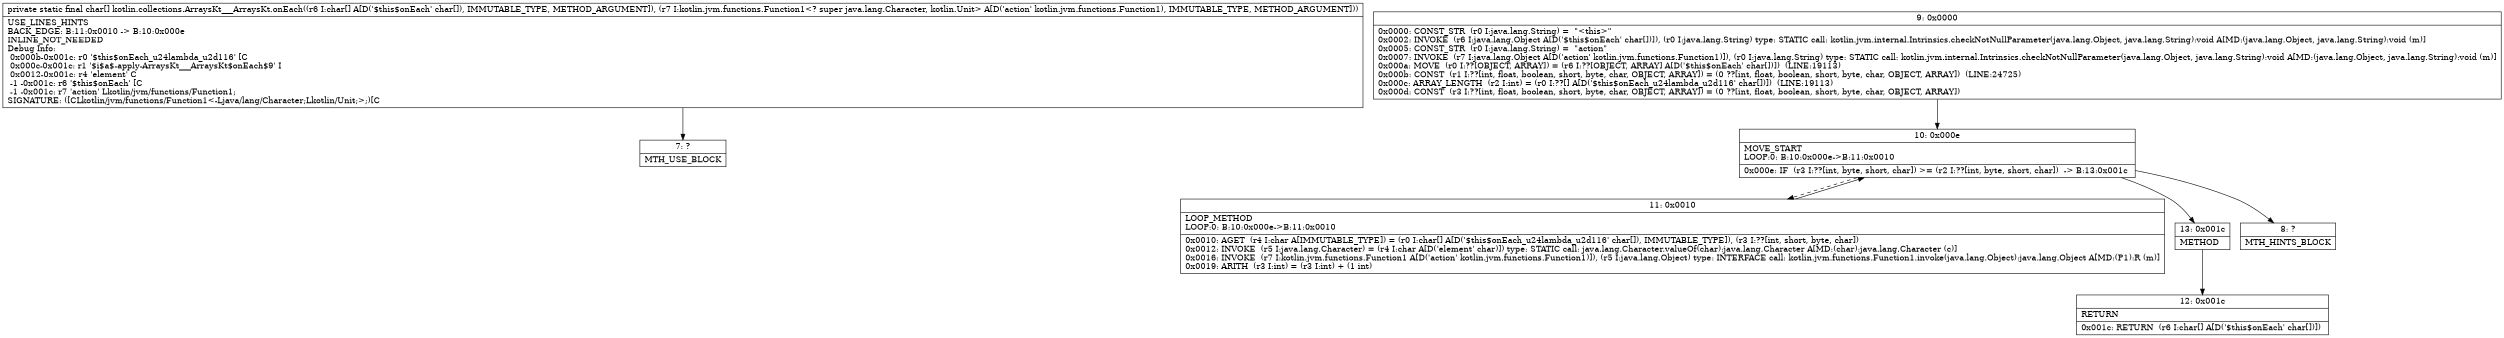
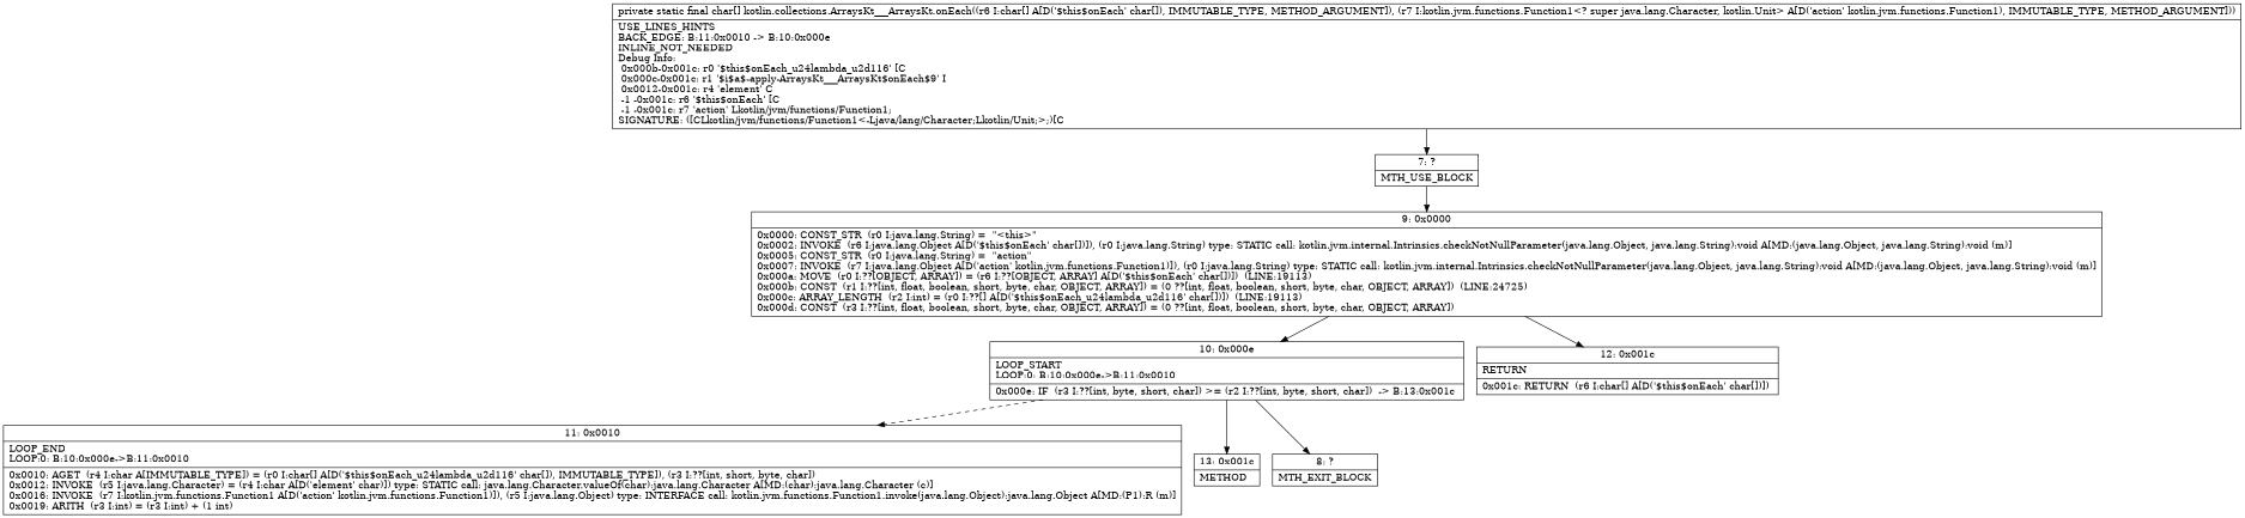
  digraph {
    node [shape=record]
    n1 [label="{7\:\ ?|MTH_USE_BLOCK\l}"]
    n2 [label="{9\:\ 0x0000|0x0000: CONST_STR  (r0 I:java.lang.String) =  \"\<this\>\" \l0x0002: INVOKE  (r6 I:java.lang.Object A[D('$this$onEach' char[])]), (r0 I:java.lang.String) type: STATIC call: kotlin.jvm.internal.Intrinsics.checkNotNullParameter(java.lang.Object, java.lang.String):void A[MD:(java.lang.Object, java.lang.String):void (m)]\l0x0005: CONST_STR  (r0 I:java.lang.String) =  \"action\" \l0x0007: INVOKE  (r7 I:java.lang.Object A[D('action' kotlin.jvm.functions.Function1)]), (r0 I:java.lang.String) type: STATIC call: kotlin.jvm.internal.Intrinsics.checkNotNullParameter(java.lang.Object, java.lang.String):void A[MD:(java.lang.Object, java.lang.String):void (m)]\l0x000a: MOVE  (r0 I:??[OBJECT, ARRAY]) = (r6 I:??[OBJECT, ARRAY] A[D('$this$onEach' char[])])  (LINE:19113)\l0x000b: CONST  (r1 I:??[int, float, boolean, short, byte, char, OBJECT, ARRAY]) = (0 ??[int, float, boolean, short, byte, char, OBJECT, ARRAY])  (LINE:24725)\l0x000c: ARRAY_LENGTH  (r2 I:int) = (r0 I:??[] A[D('$this$onEach_u24lambda_u2d116' char[])])  (LINE:19113)\l0x000d: CONST  (r3 I:??[int, float, boolean, short, byte, char, OBJECT, ARRAY]) = (0 ??[int, float, boolean, short, byte, char, OBJECT, ARRAY]) \l}"]
-   n3 [label="{10\:\ 0x000e|MOVE_START\lLOOP:0: B:10:0x000e\-\>B:11:0x0010\l|0x000e: IF  (r3 I:??[int, byte, short, char]) \>= (r2 I:??[int, byte, short, char])  \-\> B:13:0x001c \l}"]
-   n4 [label="{11\:\ 0x0010|LOOP_METHOD\lLOOP:0: B:10:0x000e\-\>B:11:0x0010\l|0x0010: AGET  (r4 I:char A[IMMUTABLE_TYPE]) = (r0 I:char[] A[D('$this$onEach_u24lambda_u2d116' char[]), IMMUTABLE_TYPE]), (r3 I:??[int, short, byte, char]) \l0x0012: INVOKE  (r5 I:java.lang.Character) = (r4 I:char A[D('element' char)]) type: STATIC call: java.lang.Character.valueOf(char):java.lang.Character A[MD:(char):java.lang.Character (c)]\l0x0016: INVOKE  (r7 I:kotlin.jvm.functions.Function1 A[D('action' kotlin.jvm.functions.Function1)]), (r5 I:java.lang.Object) type: INTERFACE call: kotlin.jvm.functions.Function1.invoke(java.lang.Object):java.lang.Object A[MD:(P1):R (m)]\l0x0019: ARITH  (r3 I:int) = (r3 I:int) + (1 int) \l}"]
+   n3 [label="{10\:\ 0x000e|LOOP_START\lLOOP:0: B:10:0x000e\-\>B:11:0x0010\l|0x000e: IF  (r3 I:??[int, byte, short, char]) \>= (r2 I:??[int, byte, short, char])  \-\> B:13:0x001c \l}"]
+   n4 [label="{11\:\ 0x0010|LOOP_END\lLOOP:0: B:10:0x000e\-\>B:11:0x0010\l|0x0010: AGET  (r4 I:char A[IMMUTABLE_TYPE]) = (r0 I:char[] A[D('$this$onEach_u24lambda_u2d116' char[]), IMMUTABLE_TYPE]), (r3 I:??[int, short, byte, char]) \l0x0012: INVOKE  (r5 I:java.lang.Character) = (r4 I:char A[D('element' char)]) type: STATIC call: java.lang.Character.valueOf(char):java.lang.Character A[MD:(char):java.lang.Character (c)]\l0x0016: INVOKE  (r7 I:kotlin.jvm.functions.Function1 A[D('action' kotlin.jvm.functions.Function1)]), (r5 I:java.lang.Object) type: INTERFACE call: kotlin.jvm.functions.Function1.invoke(java.lang.Object):java.lang.Object A[MD:(P1):R (m)]\l0x0019: ARITH  (r3 I:int) = (r3 I:int) + (1 int) \l}"]
    n5 [label="{13\:\ 0x001c|METHOD\l}"]
-   n6 [label="{8\:\ ?|MTH_HINTS_BLOCK\l}"]
+   n6 [label="{8\:\ ?|MTH_EXIT_BLOCK\l}"]
    n7 [label="{12\:\ 0x001c|RETURN\l|0x001c: RETURN  (r6 I:char[] A[D('$this$onEach' char[])]) \l}"]
    n8 [label="{private static final char[] kotlin.collections.ArraysKt___ArraysKt.onEach((r6 I:char[] A[D('$this$onEach' char[]), IMMUTABLE_TYPE, METHOD_ARGUMENT]), (r7 I:kotlin.jvm.functions.Function1\<? super java.lang.Character, kotlin.Unit\> A[D('action' kotlin.jvm.functions.Function1), IMMUTABLE_TYPE, METHOD_ARGUMENT]))  | USE_LINES_HINTS\lBACK_EDGE: B:11:0x0010 \-\> B:10:0x000e\lINLINE_NOT_NEEDED\lDebug Info:\l  0x000b\-0x001c: r0 '$this$onEach_u24lambda_u2d116' [C\l  0x000c\-0x001c: r1 '$i$a$\-apply\-ArraysKt___ArraysKt$onEach$9' I\l  0x0012\-0x001c: r4 'element' C\l  \-1 \-0x001c: r6 '$this$onEach' [C\l  \-1 \-0x001c: r7 'action' Lkotlin\/jvm\/functions\/Function1;\lSIGNATURE: ([CLkotlin\/jvm\/functions\/Function1\<\-Ljava\/lang\/Character;Lkotlin\/Unit;\>;)[C\l}"]
+   n1 -> n2
    n2 -> n3
    n3 -> n4 [style=dashed]
    n3 -> n5
    n3 -> n6
-   n4 -> n3
-   n5 -> n7
+   n2 -> n7
    n8 -> n1
  }
